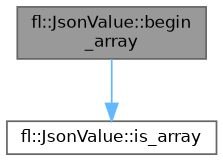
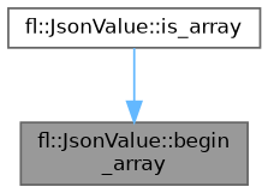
  digraph {
    rankdir=TB
    node [fontname=Helvetica fontsize=10 shape=box style=filled]
    n1 [color=gray40 fillcolor=grey60 fontcolor=black height=0.2 label="fl::JsonValue::begin\l_array" width=0.4]
    n2 [color=grey40 fillcolor=white height=0.2 label="fl::JsonValue::is_array" width=0.4]
-   n1 -> n2 [color=steelblue1 fontname=Helvetica fontsize=10 labelfontname=Helvetica labelfontsize=10 style=solid]
+   n2 -> n1 [color=steelblue1 fontname=Helvetica fontsize=10 labelfontname=Helvetica labelfontsize=10 style=solid]
  }
